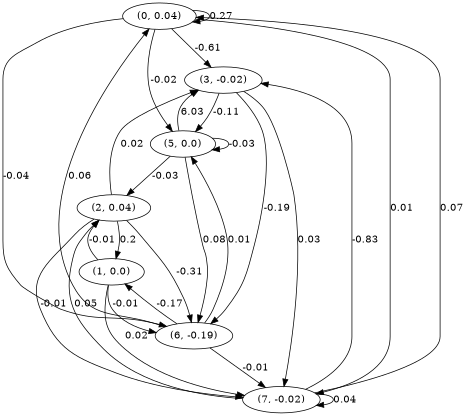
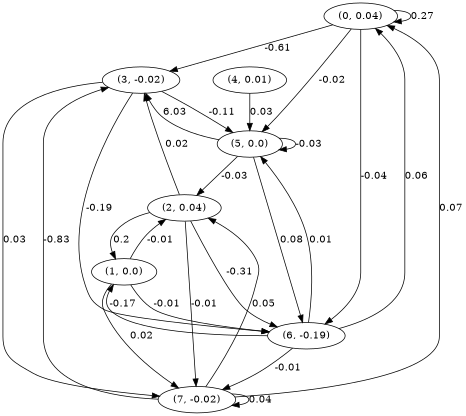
  digraph {
    n1 [label="(0, 0.04)"]
    n2 [label="(3, -0.02)"]
    n3 [label="(5, 0.0)"]
    n4 [label="(6, -0.19)"]
    n5 [label="(7, -0.02)"]
+   n6 [label="(4, 0.01)"]
    n7 [label="(2, 0.04)"]
    n8 [label="(1, 0.0)"]
    n1 -> n1 [label=0.27]
    n1 -> n2 [label=-0.61]
    n1 -> n3 [label=-0.02]
    n1 -> n4 [label=-0.04]
-   n1 -> n5 [label=0.01]
    n2 -> n3 [label=-0.11]
    n2 -> n4 [label=-0.19]
    n2 -> n5 [label=0.03]
    n3 -> n2 [label=6.03]
    n3 -> n3 [label=-0.03]
    n3 -> n4 [label=0.08]
    n3 -> n7 [label=-0.03]
    n4 -> n1 [label=0.06]
    n4 -> n3 [label=0.01]
    n4 -> n5 [label=-0.01]
    n4 -> n8 [label=-0.17]
    n5 -> n1 [label=0.07]
    n5 -> n2 [label=-0.83]
    n5 -> n5 [label=0.04]
    n5 -> n7 [label=0.05]
+   n6 -> n3 [label=0.03]
    n7 -> n2 [label=0.02]
    n7 -> n4 [label=-0.31]
    n7 -> n5 [label=-0.01]
    n7 -> n8 [label=0.2]
    n8 -> n4 [label=-0.01]
    n8 -> n5 [label=0.02]
    n8 -> n7 [label=-0.01]
  }
